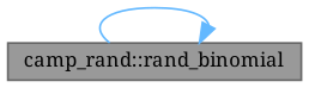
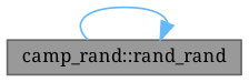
  digraph {
    rankdir=RL
    fontname="Noto Serif"
-   n1 [color=gray40 fillcolor=grey60 fontcolor=black fontname="Noto Serif" fontsize=10 height=0.2 label="camp_rand::rand_binomial" shape=box style=filled width=0.4]
+   n1 [color=gray40 fillcolor=grey60 fontcolor=black fontname="Noto Serif" fontsize=10 height=0.2 label="camp_rand::rand_rand" shape=box style=filled width=0.4]
    n1 -> n1 [color=steelblue1 dir=back fontname="Noto Serif" fontsize=10 labelfontname=Helvetica labelfontsize=10 style=solid]
  }
